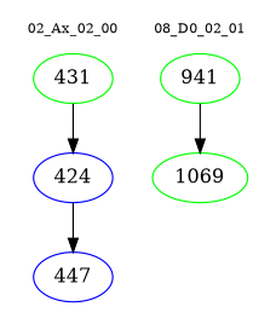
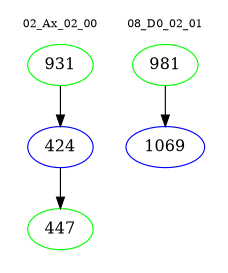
  digraph {
    node [color=blue]
    edge [color=black]
-   n1 [color=green label=431]
+   n1 [color=green label=931]
    n2 [label=424]
-   n3 [label=447]
-   n4 [color=green label=941]
-   n5 [color=green label=1069]
+   n3 [color=green label=447]
+   n4 [color=green label=981]
+   n5 [label=1069]
    subgraph cluster_1 {
      color=white
      fontsize=10
      label="02_Ax_02_00"
      n1
      n2
      n3
    }
    subgraph cluster_2 {
      color=white
      fontsize=10
      label="08_D0_02_01"
      n4
      n5
    }
    n1 -> n2
    n2 -> n3
    n4 -> n5
  }
